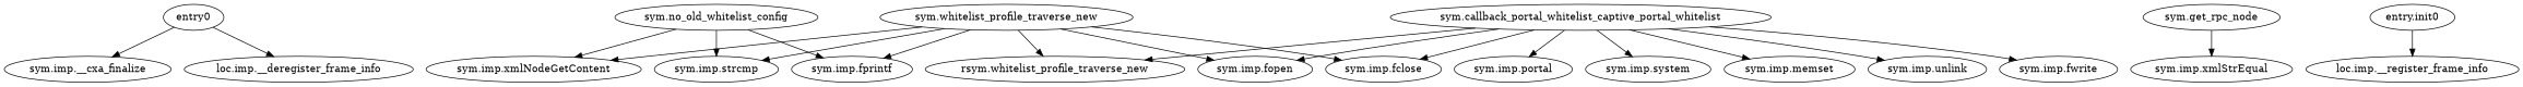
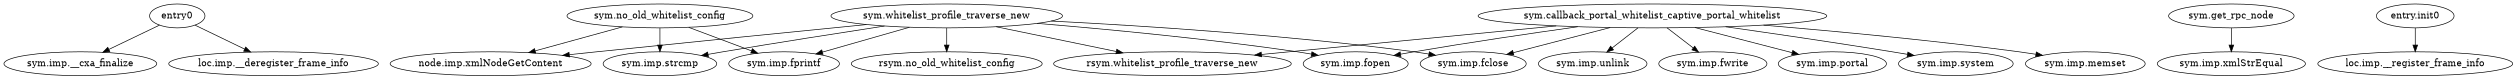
  digraph {
    n1 [label=entry0]
    n2 [label="sym.imp.__cxa_finalize"]
    n3 [label="loc.imp.__deregister_frame_info"]
    n4 [label="sym.no_old_whitelist_config"]
-   n5 [label="sym.imp.xmlNodeGetContent"]
+   n5 [label="node.imp.xmlNodeGetContent"]
    n6 [label="sym.imp.strcmp"]
    n7 [label="sym.imp.fprintf"]
    n8 [label="sym.get_rpc_node"]
    n9 [label="sym.imp.xmlStrEqual"]
    n10 [label="sym.callback_portal_whitelist_captive_portal_whitelist"]
    n11 [label="sym.imp.memset"]
    n12 [label="sym.imp.unlink"]
    n13 [label="rsym.whitelist_profile_traverse_new"]
    n14 [label="sym.imp.fopen"]
    n15 [label="sym.imp.fwrite"]
    n16 [label="sym.imp.fclose"]
    n17 [label="sym.imp.portal"]
    n18 [label="sym.imp.system"]
    n19 [label="sym.whitelist_profile_traverse_new"]
+   n20 [label="rsym.no_old_whitelist_config"]
    n21 [label="entry.init0"]
    n22 [label="loc.imp.__register_frame_info"]
    n1 -> n2
    n1 -> n3
    n4 -> n5
    n4 -> n6
    n4 -> n7
    n8 -> n9
    n10 -> n11
    n10 -> n12
    n10 -> n13
    n10 -> n14
    n10 -> n15
    n10 -> n16
    n10 -> n17
    n10 -> n18
    n19 -> n5
    n19 -> n6
    n19 -> n7
    n19 -> n13
    n19 -> n14
    n19 -> n16
+   n19 -> n20
    n21 -> n22
  }
